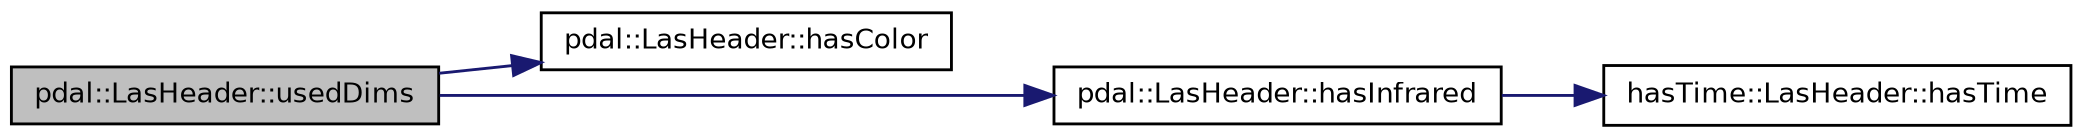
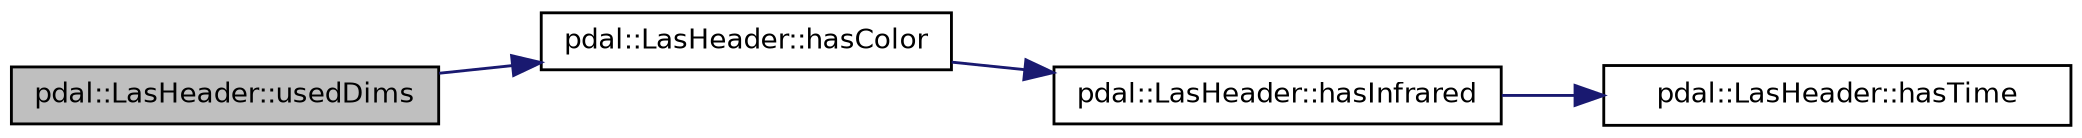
  digraph {
    rankdir=LR
    node [color=black fillcolor=white fontname=Helvetica fontsize=10 shape=record style=filled]
    edge [color=midnightblue fontname=Helvetica fontsize=10 labelfontname=Helvetica labelfontsize=10 style=solid]
    n1 [fillcolor=grey75 fontcolor=black height=0.2 label="pdal::LasHeader::usedDims" width=0.4]
    n2 [height=0.2 label="pdal::LasHeader::hasColor" width=0.4]
    n3 [height=0.2 label="pdal::LasHeader::hasInfrared" width=0.4]
-   n4 [height=0.2 label="hasTime::LasHeader::hasTime" width=0.4]
+   n4 [height=0.2 label="pdal::LasHeader::hasTime" width=0.4]
    n1 -> n2
-   n1 -> n3
+   n2 -> n3
    n3 -> n4
  }
